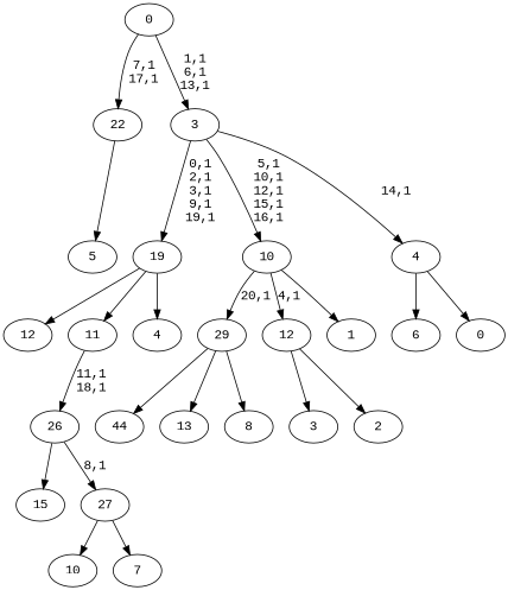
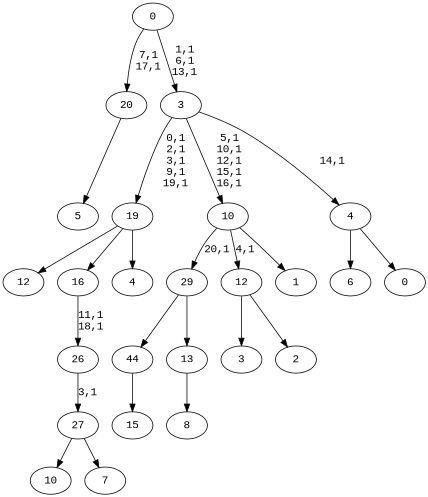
  digraph {
    fontname="Liberation Mono"
    node [fontname="Liberation Mono"]
    edge [fontname="Liberation Mono"]
    n1 [label=15]
    n2 [label=44]
    n3 [label=13]
    n4 [label=12]
-   n5 [label=11]
+   n5 [label=16]
    26
    n7 [label=10]
    n8 [label=8]
    29
    n10 [label=7]
    27
    n12 [label=6]
    n13 [label=5]
-   22
+   22 [label=20]
    n15 [label=4]
    19
    n17 [label=3]
    n18 [label=2]
    12
    n20 [label=1]
    10
    n22 [label=0]
    4
    3
    0
    n5 -> 26 [label="11,1\n18,1"]
-   26 -> n1
-   26 -> 27 [label="8,1"]
+   n2 -> n1
+   26 -> 27 [label="3,1"]
    29 -> n2
    29 -> n3
-   29 -> n8
+   n3 -> n8
    27 -> n7
    27 -> n10
    22 -> n13
    19 -> n4
    19 -> n5
    19 -> n15
    12 -> n17
    12 -> n18
    10 -> 29 [label="20,1"]
    10 -> 12 [label="4,1"]
    10 -> n20
    4 -> n12
    4 -> n22
    3 -> 19 [label="0,1\n2,1\n3,1\n9,1\n19,1"]
    3 -> 10 [label="5,1\n10,1\n12,1\n15,1\n16,1"]
    3 -> 4 [label="14,1"]
    0 -> 22 [label="7,1\n17,1"]
    0 -> 3 [label="1,1\n6,1\n13,1"]
  }
